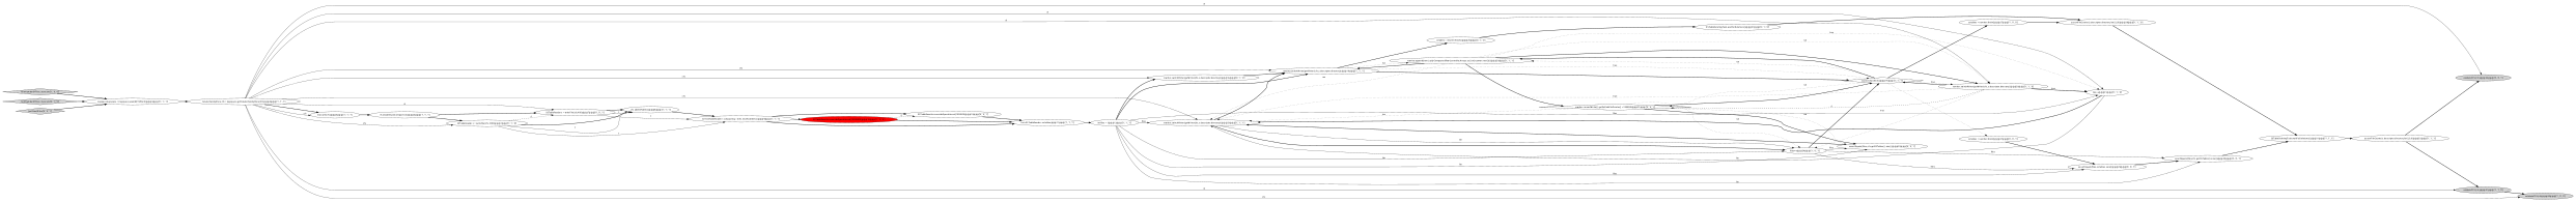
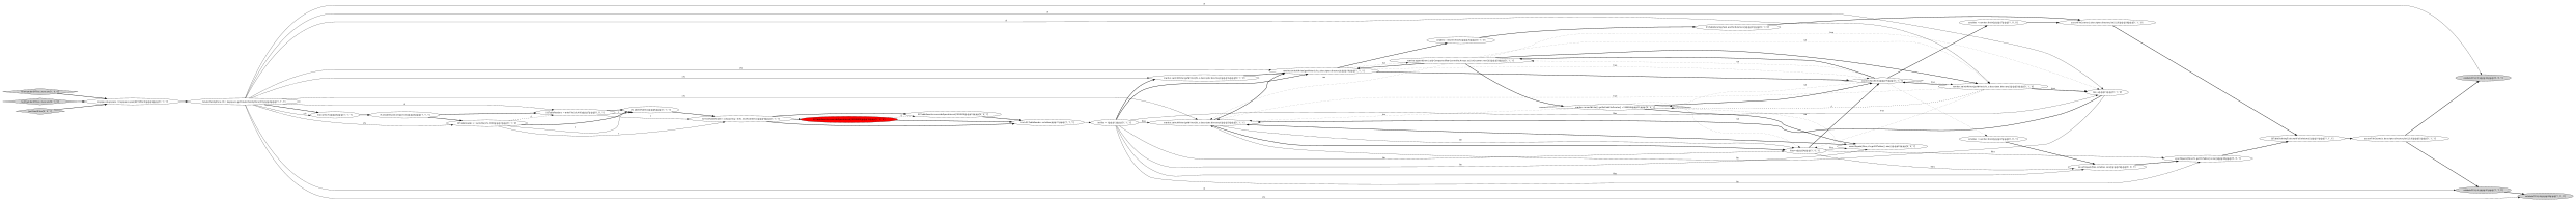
  digraph {
    fontname="Roboto Condensed"
    rankdir=LR
    node [fillcolor=white fontname="Roboto Condensed" shape=ellipse style=filled]
    edge [fontname="Roboto Condensed" style=bold]
    n1 [label="cfs.addSSTable(s)@@@8@@@['1', '1', '1']"]
    n2 [label="Set<SSTableReader> compacting = Sets.newHashSet(s)@@@9@@@['1', '1', '1']"]
    n3 [label="List<SSTableReader> sstables@@@11@@@['1', '1', '1']"]
    n4 [fillcolor=red label="SSTableRewriter.overrideOpenInterval(10000000)@@@10@@@['1', '0', '0']"]
    n5 [label="SSTableRewriter.overrideOpenInterval(1000000)@@@10@@@['0', '0', '1']"]
    n6 [label="Keyspace keyspace = Keyspace.open(KEYSPACE)@@@3@@@['1', '1', '1']"]
    n7 [label="ColumnFamilyStore cfs = keyspace.getColumnFamilyStore(CF)@@@4@@@['1', '1', '1']"]
    n8 [label="rewriter.switchWriter(getWriter(cfs,s.descriptor.directory))@@@23@@@['1', '1', '1']"]
    n9 [label="rewriter.switchWriter(getWriter(cfs,s.descriptor.directory))@@@18@@@['1', '1', '1']"]
    n10 [label="files++@@@21@@@['1', '1', '0']"]
    n11 [label="rewriter.switchWriter(getWriter(cfs,s.descriptor.directory))@@@20@@@['1', '1', '0']"]
    n12 [label="SSTableReader s = writeFile(cfs,400)@@@7@@@['0', '0', '1']"]
    n13 [label="SSTableReader s = writeFile(cfs,1000)@@@7@@@['1', '1', '0']"]
    n14 [label="rewriter.switchWriter(getWriter(cfs,s.descriptor.directory))@@@16@@@['0', '1', '0']"]
    n15 [fillcolor=lightgray label="validateCFS(cfs)@@@33@@@['0', '0', '1']"]
    n16 [fillcolor=lightgray label="validateCFS(cfs)@@@31@@@['1', '1', '0']"]
    n17 [fillcolor=lightgray label="validateCFS(cfs)@@@33@@@['1', '0', '0']"]
    n18 [label="truncate(cfs)@@@5@@@['1', '1', '1']"]
    n19 [label="files++@@@24@@@['1', '0', '1']"]
    n20 [label="rewriter.append(new LazilyCompactedRow(controller,Arrays.asList(scanner.next())))@@@20@@@['1', '1', '1']"]
    n21 [label="scanner.hasNext()@@@19@@@['1', '1', '1']" shape=diamond]
    n22 [label="sstables = rewriter.finish()@@@25@@@['0', '1', '0']"]
    n23 [label="assertEquals(files,sstables.size())@@@29@@@['0', '0', '1']"]
    n24 [label="assertEquals(files,cfs.getSSTables().size())@@@30@@@['0', '0', '1']"]
    n25 [label="assertEquals(files,cfs.getSSTables().size())@@@22@@@['0', '0', '1']"]
    n26 [label="rewriter.currentWriter().getOnDiskFilePointer() > 2500000@@@21@@@['0', '0', '1']" shape=diamond]
    n27 [label="cfs.disableAutoCompaction()@@@6@@@['1', '1', '1']"]
    n28 [label="SSTableDeletingTask.waitForDeletions()@@@31@@@['1', '1', '1']"]
    n29 [label="assertFileCounts(s.descriptor.directory.list(),0,0)@@@32@@@['1', '1', '1']"]
    n30 [label="sstables = rewriter.finish()@@@27@@@['1', '0', '0']"]
    n31 [label="sstables = rewriter.finish()@@@27@@@['0', '0', '1']"]
    n32 [label="assertFileCounts(s.descriptor.directory.list(),0,0)@@@28@@@['1', '1', '0']"]
    n33 [fillcolor=lightgray label="testNumberOfFiles_truncate['1', '0', '0']" shape=diamond]
    n34 [label="SSTableDeletingTask.waitForDeletions()@@@27@@@['0', '1', '0']"]
    n35 [fillcolor=lightgray label="testNumberOfFiles_truncate['0', '1', '0']" shape=diamond]
    n36 [label="int files = 1@@@12@@@['1', '1', '1']"]
    n37 [fillcolor=lightgray label="testSmallFiles['0', '0', '1']" shape=diamond]
    n1 -> n2
    n2 -> n3
    n2 -> n4
    n2 -> n5
-   n3 -> n36
+   n3 -> n36 [style=solid]
    n4 -> n3
    n4 -> n5 [label=0 style=dashed]
    n5 -> n3
    n6 -> n7
    n7 -> n8 [label=cfs style=solid]
    n7 -> n9 [label=cfs style=solid]
    n7 -> n10 [label=cfs style=solid]
    n7 -> n11 [label=cfs style=solid]
    n7 -> n12 [label=cfs style=solid]
    n7 -> n13 [label=cfs style=solid]
    n7 -> n14 [label=cfs style=solid]
    n7 -> n15 [label=cfs style=solid]
    n7 -> n16 [label=cfs style=solid]
    n7 -> n17 [label=cfs style=solid]
    n7 -> n18 [label=cfs style=solid]
    n7 -> n18
    n8 -> n9
    n8 -> n19
    n8 -> n19 [label=files style=solid]
    n9 -> n20 [label=true style=dotted]
    n9 -> n21 [label=true style=dotted]
    n9 -> n21
    n9 -> n22
    n10 -> n8
    n10 -> n8 [label=files style=solid]
    n11 -> n8 [label=true style=dotted]
    n11 -> n10 [label=true style=dotted]
    n11 -> n10
    n11 -> n19 [label=true style=dotted]
    n11 -> n21
    n11 -> n26 [label=0 style=dashed]
    n12 -> n1
    n12 -> n1 [label=s style=solid]
    n12 -> n2 [label=s style=solid]
    n13 -> n1
    n13 -> n1 [label=s style=solid]
    n13 -> n2 [label=s style=solid]
    n13 -> n12 [label=0 style=dashed]
    n14 -> n9
    n16 -> n17
    n18 -> n27
    n19 -> n21
    n19 -> n23 [label=files style=solid]
    n19 -> n24 [label=files style=solid]
    n19 -> n25 [label=files style=solid]
    n20 -> n8 [label=true style=dotted]
    n20 -> n9
    n20 -> n10 [label=true style=dotted]
    n20 -> n11 [label=true style=dotted]
    n20 -> n11
    n20 -> n26
    n21 -> n11 [label=true style=dotted]
    n21 -> n20 [label=true style=dotted]
    n21 -> n20
    n21 -> n26 [label=true style=dotted]
    n21 -> n30
    n21 -> n31 [style=dotted]
    n22 -> n34
    n23 -> n24
    n24 -> n28
    n25 -> n8
    n26 -> n8 [label=true style=dotted]
    n26 -> n19 [label=true style=dotted]
    n26 -> n21
    n26 -> n25
    n26 -> n25 [label=true style=dotted]
    n27 -> n12
    n27 -> n13
    n28 -> n29
    n29 -> n15
    n29 -> n16
    n30 -> n32
    n31 -> n23
    n32 -> n28
    n33 -> n6
    n34 -> n32
    n35 -> n6
    n36 -> n8 [label=files style=solid]
    n36 -> n9
    n36 -> n10 [label=files style=solid]
    n36 -> n14
    n36 -> n19 [label=files style=solid]
    n36 -> n23 [label=files style=solid]
    n36 -> n24 [label=files style=solid]
    n36 -> n25 [label=files style=solid]
    n37 -> n6
  }
